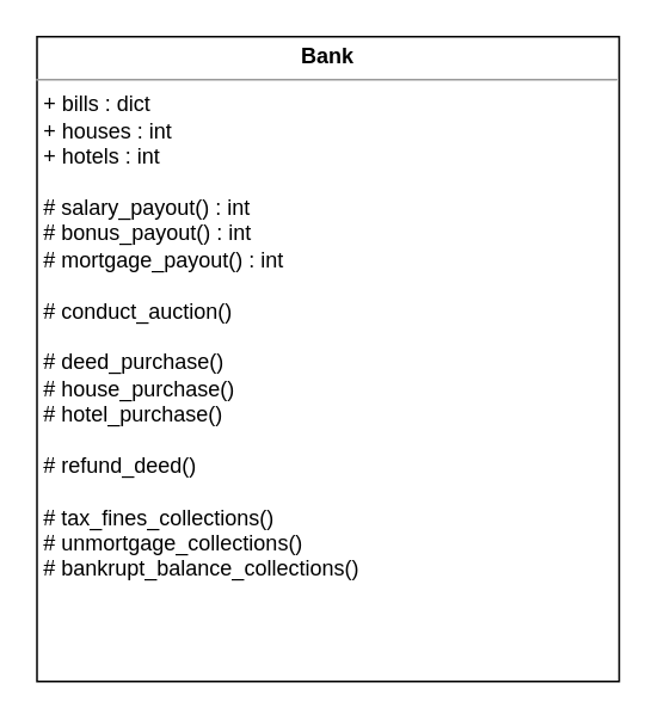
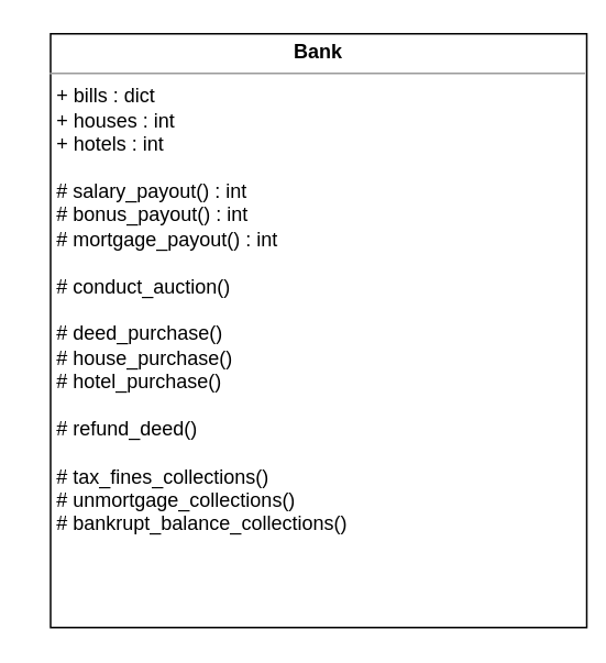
  <mxCell id="0" />
  <mxCell id="1" parent="0" />
- <mxCell id="2" value="&lt;p style=&quot;margin:0px;margin-top:4px;text-align:center;&quot;&gt;&lt;b&gt;Bank&lt;/b&gt;&lt;/p&gt;&lt;hr size=&quot;1&quot;&gt;&lt;p style=&quot;margin:0px;margin-left:4px;&quot;&gt;+ bills : dict&lt;/p&gt;&lt;p style=&quot;margin:0px;margin-left:4px;&quot;&gt;+ houses : int&lt;/p&gt;&lt;p style=&quot;margin:0px;margin-left:4px;&quot;&gt;+ hotels : int&lt;/p&gt;&lt;p style=&quot;margin:0px;margin-left:4px;&quot;&gt;&lt;br&gt;&lt;/p&gt;&lt;p style=&quot;margin:0px;margin-left:4px;&quot;&gt;# salary_payout() : int&lt;/p&gt;&lt;p style=&quot;margin:0px;margin-left:4px;&quot;&gt;# bonus_payout() : int&lt;/p&gt;&lt;p style=&quot;margin:0px;margin-left:4px;&quot;&gt;# mortgage_payout() : int&lt;/p&gt;&lt;p style=&quot;margin:0px;margin-left:4px;&quot;&gt;&lt;br&gt;&lt;/p&gt;&lt;p style=&quot;margin:0px;margin-left:4px;&quot;&gt;# conduct_auction()&lt;/p&gt;&lt;p style=&quot;margin:0px;margin-left:4px;&quot;&gt;&lt;br&gt;&lt;/p&gt;&lt;p style=&quot;margin:0px;margin-left:4px;&quot;&gt;# deed_purchase()&lt;/p&gt;&lt;p style=&quot;margin:0px;margin-left:4px;&quot;&gt;# house_purchase()&lt;/p&gt;&lt;p style=&quot;margin:0px;margin-left:4px;&quot;&gt;# hotel_purchase()&lt;/p&gt;&lt;p style=&quot;margin:0px;margin-left:4px;&quot;&gt;&lt;span style=&quot;background-color: initial;&quot;&gt;&amp;nbsp;&lt;/span&gt;&lt;/p&gt;&lt;p style=&quot;margin:0px;margin-left:4px;&quot;&gt;&lt;span style=&quot;background-color: initial;&quot;&gt;# refund_deed()&lt;/span&gt;&lt;br&gt;&lt;/p&gt;&lt;p style=&quot;margin:0px;margin-left:4px;&quot;&gt;&lt;span style=&quot;background-color: initial;&quot;&gt;&lt;br&gt;&lt;/span&gt;&lt;/p&gt;&lt;p style=&quot;margin:0px;margin-left:4px;&quot;&gt;&lt;span style=&quot;background-color: initial;&quot;&gt;# tax_fines_collections()&lt;/span&gt;&lt;br&gt;&lt;/p&gt;&lt;p style=&quot;margin:0px;margin-left:4px;&quot;&gt;# unmortgage_collections()&lt;/p&gt;&lt;p style=&quot;margin:0px;margin-left:4px;&quot;&gt;# bankrupt_balance_collections()&lt;/p&gt;" style="verticalAlign=top;align=left;overflow=fill;fontSize=12;fontFamily=Helvetica;html=1;whiteSpace=wrap;" parent="1" vertex="1"><mxGeometry x="20" y="20" width="325" height="360" as="geometry" /></mxCell>
+ <mxCell id="2" value="&lt;p style=&quot;margin:0px;margin-top:4px;text-align:center;&quot;&gt;&lt;b&gt;Bank&lt;/b&gt;&lt;/p&gt;&lt;hr size=&quot;1&quot;&gt;&lt;p style=&quot;margin:0px;margin-left:4px;&quot;&gt;+ bills : dict&lt;/p&gt;&lt;p style=&quot;margin:0px;margin-left:4px;&quot;&gt;+ houses : int&lt;/p&gt;&lt;p style=&quot;margin:0px;margin-left:4px;&quot;&gt;+ hotels : int&lt;/p&gt;&lt;p style=&quot;margin:0px;margin-left:4px;&quot;&gt;&lt;br&gt;&lt;/p&gt;&lt;p style=&quot;margin:0px;margin-left:4px;&quot;&gt;# salary_payout() : int&lt;/p&gt;&lt;p style=&quot;margin:0px;margin-left:4px;&quot;&gt;# bonus_payout() : int&lt;/p&gt;&lt;p style=&quot;margin:0px;margin-left:4px;&quot;&gt;# mortgage_payout() : int&lt;/p&gt;&lt;p style=&quot;margin:0px;margin-left:4px;&quot;&gt;&lt;br&gt;&lt;/p&gt;&lt;p style=&quot;margin:0px;margin-left:4px;&quot;&gt;# conduct_auction()&lt;/p&gt;&lt;p style=&quot;margin:0px;margin-left:4px;&quot;&gt;&lt;br&gt;&lt;/p&gt;&lt;p style=&quot;margin:0px;margin-left:4px;&quot;&gt;# deed_purchase()&lt;/p&gt;&lt;p style=&quot;margin:0px;margin-left:4px;&quot;&gt;# house_purchase()&lt;/p&gt;&lt;p style=&quot;margin:0px;margin-left:4px;&quot;&gt;# hotel_purchase()&lt;/p&gt;&lt;p style=&quot;margin:0px;margin-left:4px;&quot;&gt;&lt;span style=&quot;background-color: initial;&quot;&gt;&amp;nbsp;&lt;/span&gt;&lt;/p&gt;&lt;p style=&quot;margin:0px;margin-left:4px;&quot;&gt;&lt;span style=&quot;background-color: initial;&quot;&gt;# refund_deed()&lt;/span&gt;&lt;br&gt;&lt;/p&gt;&lt;p style=&quot;margin:0px;margin-left:4px;&quot;&gt;&lt;span style=&quot;background-color: initial;&quot;&gt;&lt;br&gt;&lt;/span&gt;&lt;/p&gt;&lt;p style=&quot;margin:0px;margin-left:4px;&quot;&gt;&lt;span style=&quot;background-color: initial;&quot;&gt;# tax_fines_collections()&lt;/span&gt;&lt;br&gt;&lt;/p&gt;&lt;p style=&quot;margin:0px;margin-left:4px;&quot;&gt;# unmortgage_collections()&lt;/p&gt;&lt;p style=&quot;margin:0px;margin-left:4px;&quot;&gt;# bankrupt_balance_collections()&lt;/p&gt;" style="verticalAlign=top;align=left;overflow=fill;fontSize=12;fontFamily=Helvetica;html=1;whiteSpace=wrap;" parent="1" vertex="1"><mxGeometry x="30" y="20" width="325" height="360" as="geometry" /></mxCell>
